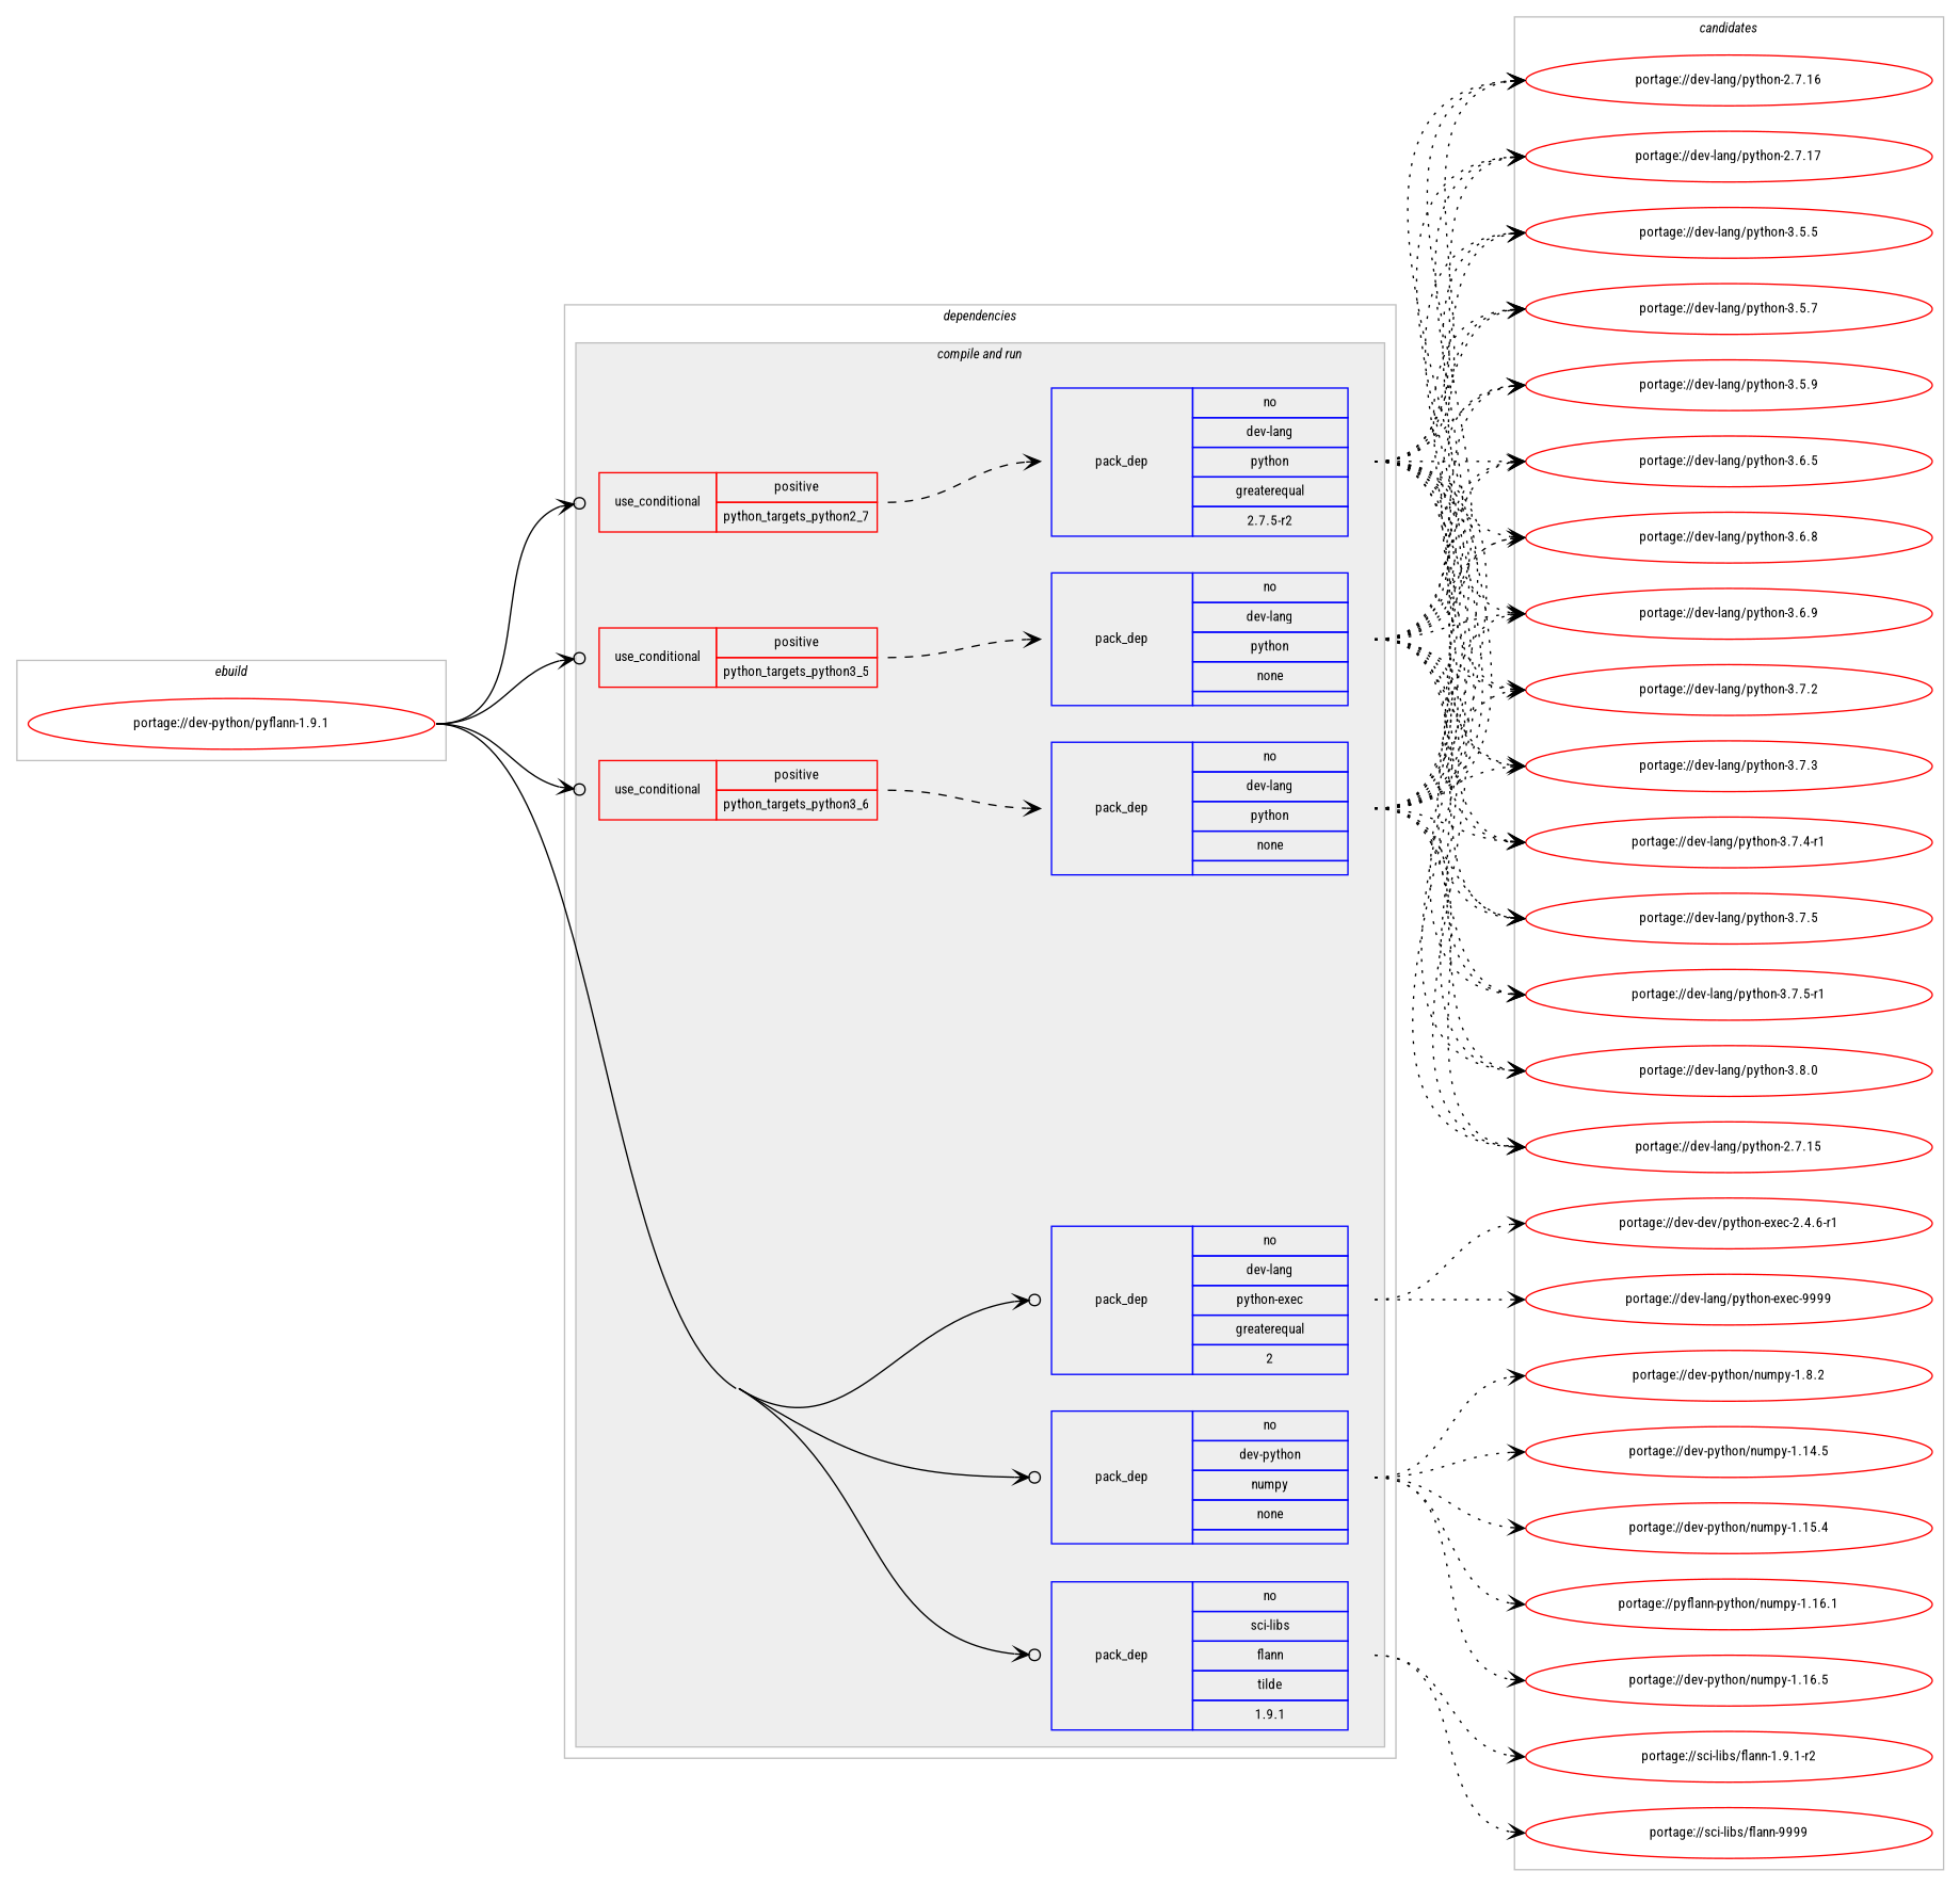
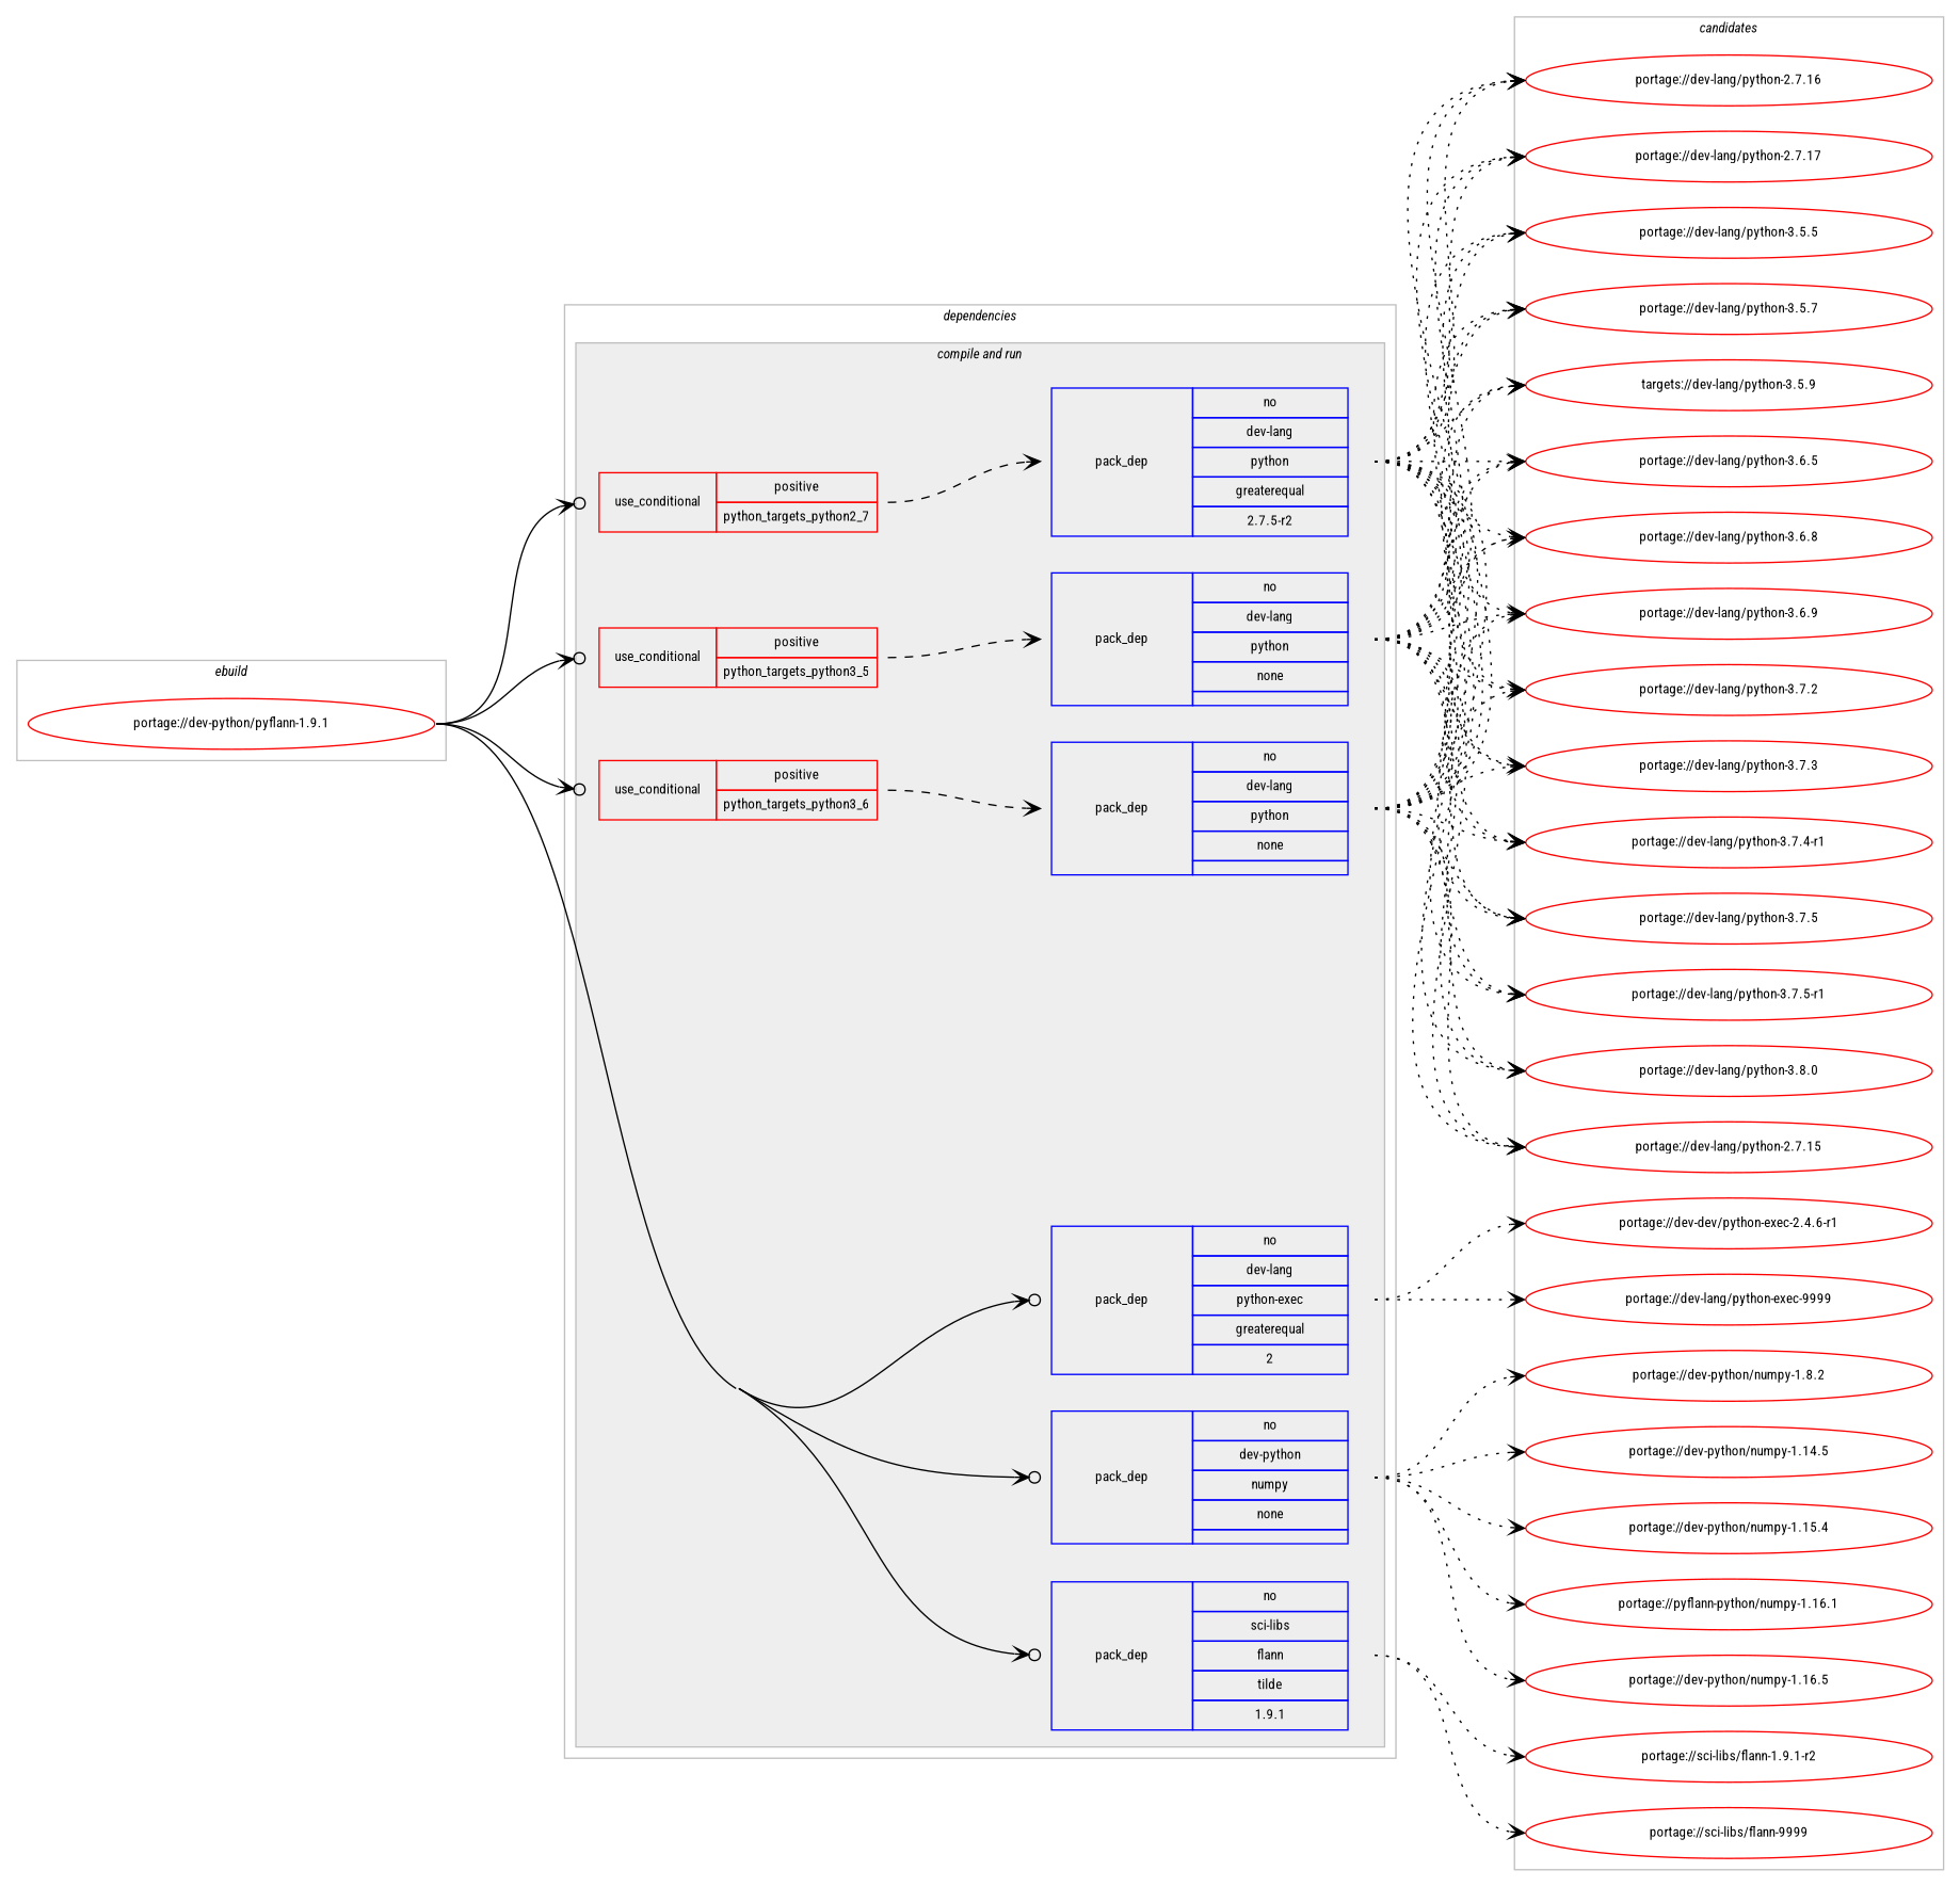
  digraph {
    compound=true
    concentrate=true
    fontname="Roboto Condensed"
    fontsize=10
    newrank=true
    rankdir=LR
    ranksep=1.5
    node [color=red fontname="Roboto Condensed" fontsize=10]
    edge [arrowhead=vee fontname="Roboto Condensed" headport=w style=dotted tailport=e weight=100]
    n1 [label="portage://dev-python/pyflann-1.9.1" width=4]
    n2 [color=blue label=<<TABLE BORDER="0" CELLBORDER="1" CELLSPACING="0" CELLPADDING="4" WIDTH="220"><TR><TD ROWSPAN="6" CELLPADDING="30">pack_dep</TD></TR><TR><TD WIDTH="110">no</TD></TR><TR><TD>dev-lang</TD></TR><TR><TD>python</TD></TR><TR><TD>greaterequal</TD></TR><TR><TD>2.7.5-r2</TD></TR></TABLE>> shape=none]
    n3 [label=<<TABLE BORDER="0" CELLBORDER="1" CELLSPACING="0" CELLPADDING="4"><TR><TD ROWSPAN="3" CELLPADDING="10">use_conditional</TD></TR><TR><TD>positive</TD></TR><TR><TD>python_targets_python2_7</TD></TR></TABLE>> shape=none]
    n4 [color=blue label=<<TABLE BORDER="0" CELLBORDER="1" CELLSPACING="0" CELLPADDING="4" WIDTH="220"><TR><TD ROWSPAN="6" CELLPADDING="30">pack_dep</TD></TR><TR><TD WIDTH="110">no</TD></TR><TR><TD>dev-lang</TD></TR><TR><TD>python</TD></TR><TR><TD>none</TD></TR><TR><TD></TD></TR></TABLE>> shape=none]
    n5 [label=<<TABLE BORDER="0" CELLBORDER="1" CELLSPACING="0" CELLPADDING="4"><TR><TD ROWSPAN="3" CELLPADDING="10">use_conditional</TD></TR><TR><TD>positive</TD></TR><TR><TD>python_targets_python3_5</TD></TR></TABLE>> shape=none]
    n6 [color=blue label=<<TABLE BORDER="0" CELLBORDER="1" CELLSPACING="0" CELLPADDING="4" WIDTH="220"><TR><TD ROWSPAN="6" CELLPADDING="30">pack_dep</TD></TR><TR><TD WIDTH="110">no</TD></TR><TR><TD>dev-lang</TD></TR><TR><TD>python</TD></TR><TR><TD>none</TD></TR><TR><TD></TD></TR></TABLE>> shape=none]
    n7 [label=<<TABLE BORDER="0" CELLBORDER="1" CELLSPACING="0" CELLPADDING="4"><TR><TD ROWSPAN="3" CELLPADDING="10">use_conditional</TD></TR><TR><TD>positive</TD></TR><TR><TD>python_targets_python3_6</TD></TR></TABLE>> shape=none]
    n8 [color=blue label=<<TABLE BORDER="0" CELLBORDER="1" CELLSPACING="0" CELLPADDING="4" WIDTH="220"><TR><TD ROWSPAN="6" CELLPADDING="30">pack_dep</TD></TR><TR><TD WIDTH="110">no</TD></TR><TR><TD>dev-lang</TD></TR><TR><TD>python-exec</TD></TR><TR><TD>greaterequal</TD></TR><TR><TD>2</TD></TR></TABLE>> shape=none]
    n9 [color=blue label=<<TABLE BORDER="0" CELLBORDER="1" CELLSPACING="0" CELLPADDING="4" WIDTH="220"><TR><TD ROWSPAN="6" CELLPADDING="30">pack_dep</TD></TR><TR><TD WIDTH="110">no</TD></TR><TR><TD>dev-python</TD></TR><TR><TD>numpy</TD></TR><TR><TD>none</TD></TR><TR><TD></TD></TR></TABLE>> shape=none]
    n10 [color=blue label=<<TABLE BORDER="0" CELLBORDER="1" CELLSPACING="0" CELLPADDING="4" WIDTH="220"><TR><TD ROWSPAN="6" CELLPADDING="30">pack_dep</TD></TR><TR><TD WIDTH="110">no</TD></TR><TR><TD>sci-libs</TD></TR><TR><TD>flann</TD></TR><TR><TD>tilde</TD></TR><TR><TD>1.9.1</TD></TR></TABLE>> shape=none]
    n11 [label="portage://dev-lang/python-2.7.15" width=4]
    n12 [label="portage://dev-lang/python-2.7.16" width=4]
    n13 [label="portage://dev-lang/python-2.7.17" width=4]
    n14 [label="portage://dev-lang/python-3.5.5" width=4]
    n15 [label="portage://dev-lang/python-3.5.7" width=4]
-   n16 [label="portage://dev-lang/python-3.5.9" width=4]
+   n16 [label="targets://dev-lang/python-3.5.9" width=4]
    n17 [label="portage://dev-lang/python-3.6.5" width=4]
    n18 [label="portage://dev-lang/python-3.6.8" width=4]
    n19 [label="portage://dev-lang/python-3.6.9" width=4]
    n20 [label="portage://dev-lang/python-3.7.2" width=4]
    n21 [label="portage://dev-lang/python-3.7.3" width=4]
    n22 [label="portage://dev-lang/python-3.7.4-r1" width=4]
    n23 [label="portage://dev-lang/python-3.7.5" width=4]
    n24 [label="portage://dev-lang/python-3.7.5-r1" width=4]
    n25 [label="portage://dev-lang/python-3.8.0" width=4]
    n26 [label="portage://dev-dev/python-exec-2.4.6-r1" width=4]
    n27 [label="portage://dev-lang/python-exec-9999" width=4]
    n28 [label="portage://dev-python/numpy-1.14.5" width=4]
    n29 [label="portage://dev-python/numpy-1.15.4" width=4]
    n30 [label="portage://pyflann-python/numpy-1.16.1" width=4]
    n31 [label="portage://dev-python/numpy-1.16.5" width=4]
    n32 [label="portage://dev-python/numpy-1.8.2" width=4]
    n33 [label="portage://sci-libs/flann-1.9.1-r2" width=4]
    n34 [label="portage://sci-libs/flann-9999" width=4]
    subgraph cluster_1 {
      color=gray
      label=<<i>ebuild</i>>
      rank=same
      n1
    }
    subgraph cluster_2 {
      color=gray
      label=<<i>dependencies</i>>
      subgraph cluster_3 {
        color=gray
        fillcolor="#eeeeee"
        label=<<i>compile</i>>
        style=filled
      }
      subgraph cluster_4 {
        color=gray
        fillcolor="#eeeeee"
        label=<<i>compile and run</i>>
        style=filled
        subgraph sub_5 {
          color=gray
          fillcolor="#eeeeee"
          label=<<i>compile and run</i>>
          style=filled
          n3
          subgraph sub_6 {
            color=gray
            fillcolor="#eeeeee"
            label=<<i>compile and run</i>>
            style=filled
            n2
          }
        }
        subgraph sub_7 {
          color=gray
          fillcolor="#eeeeee"
          label=<<i>compile and run</i>>
          style=filled
          n5
          subgraph sub_8 {
            color=gray
            fillcolor="#eeeeee"
            label=<<i>compile and run</i>>
            style=filled
            n4
          }
        }
        subgraph sub_9 {
          color=gray
          fillcolor="#eeeeee"
          label=<<i>compile and run</i>>
          style=filled
          n7
          subgraph sub_10 {
            color=gray
            fillcolor="#eeeeee"
            label=<<i>compile and run</i>>
            style=filled
            n6
          }
        }
        subgraph sub_11 {
          color=gray
          fillcolor="#eeeeee"
          label=<<i>compile and run</i>>
          style=filled
          n8
        }
        subgraph sub_12 {
          color=gray
          fillcolor="#eeeeee"
          label=<<i>compile and run</i>>
          style=filled
          n9
        }
        subgraph sub_13 {
          color=gray
          fillcolor="#eeeeee"
          label=<<i>compile and run</i>>
          style=filled
          n10
        }
      }
      subgraph cluster_14 {
        color=gray
        fillcolor="#eeeeee"
        label=<<i>run</i>>
        style=filled
      }
    }
    subgraph cluster_15 {
      color=gray
      label=<<i>candidates</i>>
      rank=same
      subgraph sub_16 {
        color=black
        label=<<i>candidates</i>>
        nodesep=1
        rank=same
        n11
        n12
        n13
        n14
        n15
        n16
        n17
        n18
        n19
        n20
        n21
        n22
        n23
        n24
        n25
      }
      subgraph sub_17 {
        color=black
        label=<<i>candidates</i>>
        nodesep=1
        rank=same
        n11
        n12
        n13
        n14
        n15
        n16
        n17
        n18
        n19
        n20
        n21
        n22
        n23
        n24
        n25
      }
      subgraph sub_18 {
        color=black
        label=<<i>candidates</i>>
        nodesep=1
        rank=same
        n11
        n12
        n13
        n14
        n15
        n16
        n17
        n18
        n19
        n20
        n21
        n22
        n23
        n24
        n25
      }
      subgraph sub_19 {
        color=black
        label=<<i>candidates</i>>
        nodesep=1
        rank=same
        n26
        n27
      }
      subgraph sub_20 {
        color=black
        label=<<i>candidates</i>>
        nodesep=1
        rank=same
        n28
        n29
        n30
        n31
        n32
      }
      subgraph sub_21 {
        color=black
        label=<<i>candidates</i>>
        nodesep=1
        rank=same
        n33
        n34
      }
    }
    n1 -> n3 [arrowhead=odotvee style=solid weight=20]
    n1 -> n5 [arrowhead=odotvee style=solid weight=20]
    n1 -> n7 [arrowhead=odotvee style=solid weight=20]
    n1 -> n8 [arrowhead=odotvee style=solid weight=20]
    n1 -> n9 [arrowhead=odotvee style=solid weight=20]
    n1 -> n10 [arrowhead=odotvee style=solid weight=20]
    n2 -> n11
    n2 -> n12
    n2 -> n13
    n2 -> n14
    n2 -> n15
    n2 -> n16
    n2 -> n17
    n2 -> n18
    n2 -> n19
    n2 -> n20
    n2 -> n21
    n2 -> n22
    n2 -> n23
    n2 -> n24
    n2 -> n25
    n3 -> n2 [style=dashed weight=20]
    n4 -> n11
    n4 -> n12
    n4 -> n13
    n4 -> n14
    n4 -> n15
    n4 -> n16
    n4 -> n17
    n4 -> n18
    n4 -> n19
    n4 -> n20
    n4 -> n21
    n4 -> n22
    n4 -> n23
    n4 -> n24
    n4 -> n25
    n5 -> n4 [style=dashed weight=20]
    n6 -> n11
    n6 -> n12
    n6 -> n13
    n6 -> n14
    n6 -> n15
    n6 -> n16
    n6 -> n17
    n6 -> n18
    n6 -> n19
    n6 -> n20
    n6 -> n21
    n6 -> n22
    n6 -> n23
    n6 -> n24
    n6 -> n25
    n7 -> n6 [style=dashed weight=20]
    n8 -> n26
    n8 -> n27
    n9 -> n28
    n9 -> n29
    n9 -> n30
    n9 -> n31
    n9 -> n32
    n10 -> n33
    n10 -> n34
  }
